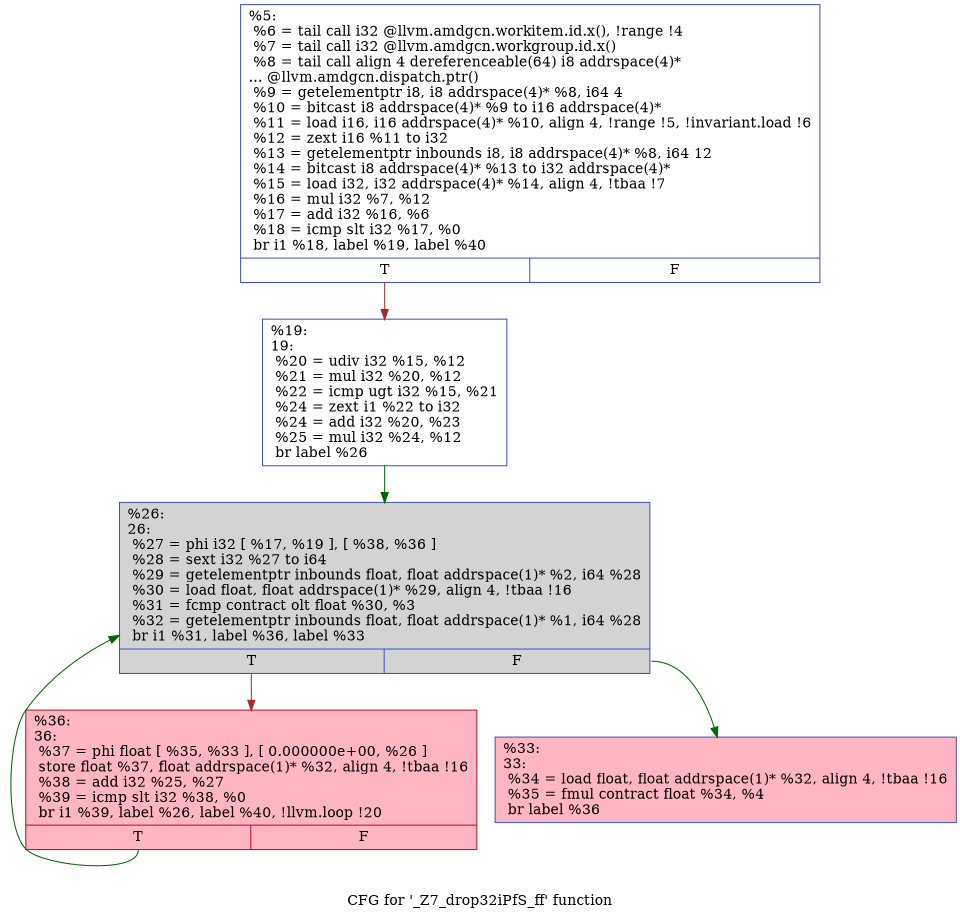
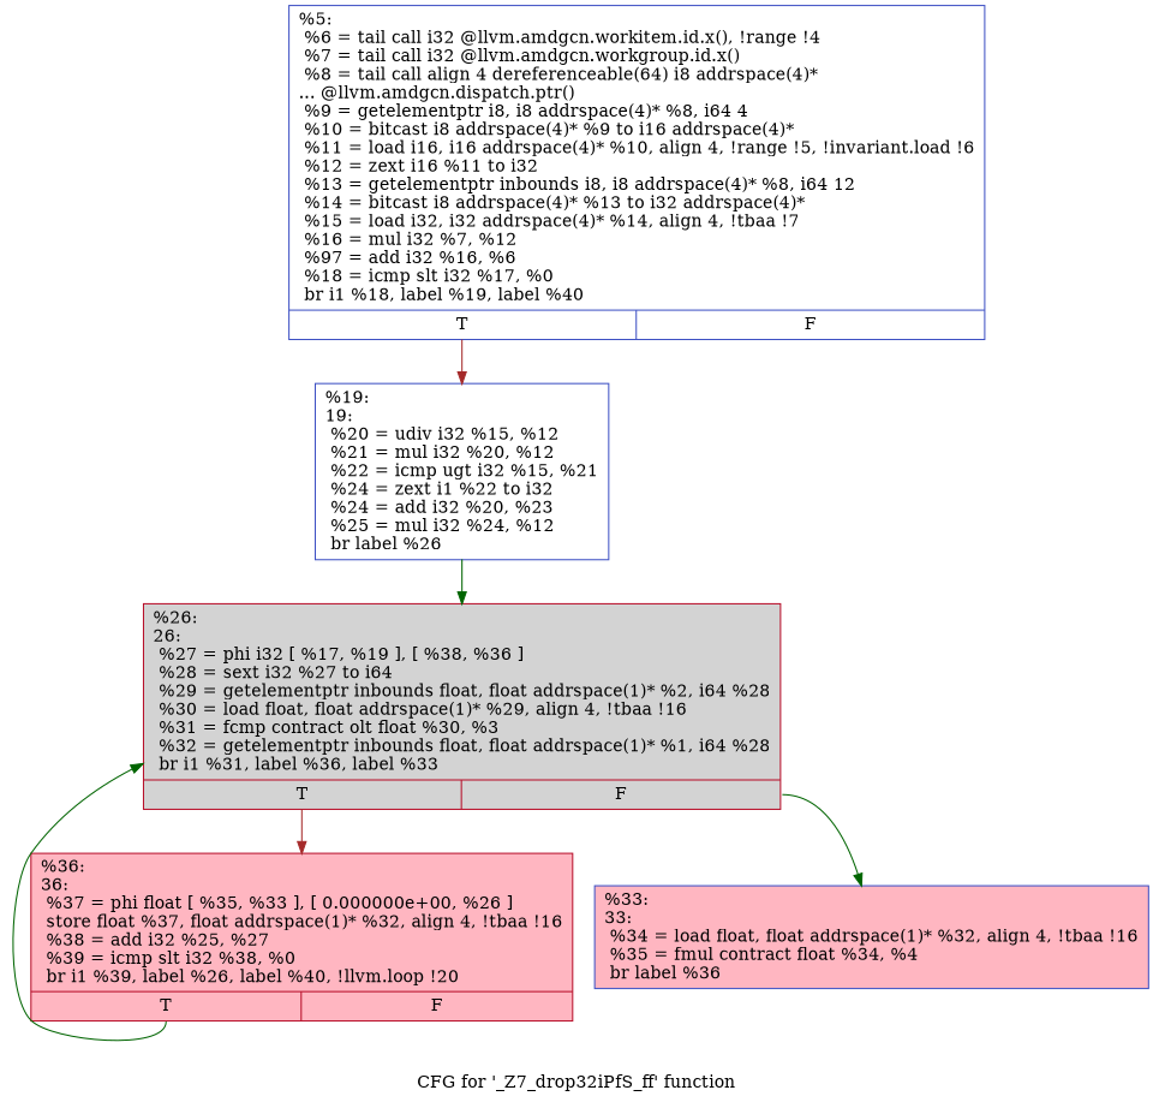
  digraph {
    label="CFG for '_Z7_drop32iPfS_ff' function"
    node [color="#3d50c3ff" fillcolor=white shape=record style=filled]
    edge [color=darkgreen tailport=s0]
-   n1 [label="{%5:\l  %6 = tail call i32 @llvm.amdgcn.workitem.id.x(), !range !4\l  %7 = tail call i32 @llvm.amdgcn.workgroup.id.x()\l  %8 = tail call align 4 dereferenceable(64) i8 addrspace(4)*\l... @llvm.amdgcn.dispatch.ptr()\l  %9 = getelementptr i8, i8 addrspace(4)* %8, i64 4\l  %10 = bitcast i8 addrspace(4)* %9 to i16 addrspace(4)*\l  %11 = load i16, i16 addrspace(4)* %10, align 4, !range !5, !invariant.load !6\l  %12 = zext i16 %11 to i32\l  %13 = getelementptr inbounds i8, i8 addrspace(4)* %8, i64 12\l  %14 = bitcast i8 addrspace(4)* %13 to i32 addrspace(4)*\l  %15 = load i32, i32 addrspace(4)* %14, align 4, !tbaa !7\l  %16 = mul i32 %7, %12\l  %17 = add i32 %16, %6\l  %18 = icmp slt i32 %17, %0\l  br i1 %18, label %19, label %40\l|{<s0>T|<s1>F}}"]
+   n1 [label="{%5:\l  %6 = tail call i32 @llvm.amdgcn.workitem.id.x(), !range !4\l  %7 = tail call i32 @llvm.amdgcn.workgroup.id.x()\l  %8 = tail call align 4 dereferenceable(64) i8 addrspace(4)*\l... @llvm.amdgcn.dispatch.ptr()\l  %9 = getelementptr i8, i8 addrspace(4)* %8, i64 4\l  %10 = bitcast i8 addrspace(4)* %9 to i16 addrspace(4)*\l  %11 = load i16, i16 addrspace(4)* %10, align 4, !range !5, !invariant.load !6\l  %12 = zext i16 %11 to i32\l  %13 = getelementptr inbounds i8, i8 addrspace(4)* %8, i64 12\l  %14 = bitcast i8 addrspace(4)* %13 to i32 addrspace(4)*\l  %15 = load i32, i32 addrspace(4)* %14, align 4, !tbaa !7\l  %16 = mul i32 %7, %12\l  %97 = add i32 %16, %6\l  %18 = icmp slt i32 %17, %0\l  br i1 %18, label %19, label %40\l|{<s0>T|<s1>F}}"]
    n2 [label="{%19:\l19:                                               \l  %20 = udiv i32 %15, %12\l  %21 = mul i32 %20, %12\l  %22 = icmp ugt i32 %15, %21\l  %24 = zext i1 %22 to i32\l  %24 = add i32 %20, %23\l  %25 = mul i32 %24, %12\l  br label %26\l}"]
-   n3 [fillcolor=lightgrey label="{%26:\l26:                                               \l  %27 = phi i32 [ %17, %19 ], [ %38, %36 ]\l  %28 = sext i32 %27 to i64\l  %29 = getelementptr inbounds float, float addrspace(1)* %2, i64 %28\l  %30 = load float, float addrspace(1)* %29, align 4, !tbaa !16\l  %31 = fcmp contract olt float %30, %3\l  %32 = getelementptr inbounds float, float addrspace(1)* %1, i64 %28\l  br i1 %31, label %36, label %33\l|{<s0>T|<s1>F}}"]
+   n3 [color="#b70d28ff" fillcolor=lightgrey label="{%26:\l26:                                               \l  %27 = phi i32 [ %17, %19 ], [ %38, %36 ]\l  %28 = sext i32 %27 to i64\l  %29 = getelementptr inbounds float, float addrspace(1)* %2, i64 %28\l  %30 = load float, float addrspace(1)* %29, align 4, !tbaa !16\l  %31 = fcmp contract olt float %30, %3\l  %32 = getelementptr inbounds float, float addrspace(1)* %1, i64 %28\l  br i1 %31, label %36, label %33\l|{<s0>T|<s1>F}}"]
    n4 [color="#b70d28ff" fillcolor=lightpink label="{%36:\l36:                                               \l  %37 = phi float [ %35, %33 ], [ 0.000000e+00, %26 ]\l  store float %37, float addrspace(1)* %32, align 4, !tbaa !16\l  %38 = add i32 %25, %27\l  %39 = icmp slt i32 %38, %0\l  br i1 %39, label %26, label %40, !llvm.loop !20\l|{<s0>T|<s1>F}}"]
    n5 [fillcolor=lightpink label="{%33:\l33:                                               \l  %34 = load float, float addrspace(1)* %32, align 4, !tbaa !16\l  %35 = fmul contract float %34, %4\l  br label %36\l}"]
    n1 -> n2 [color=brown]
    n2 -> n3
    n3 -> n4 [color=brown]
    n3 -> n5 [tailport=s1]
    n4 -> n3
  }
